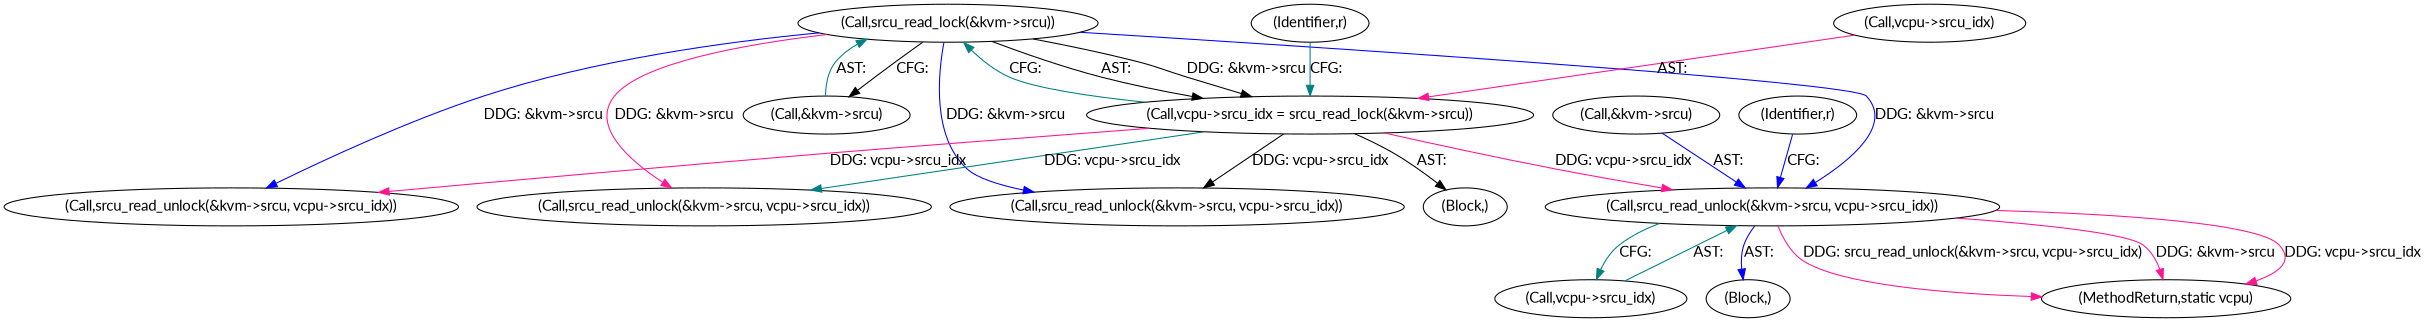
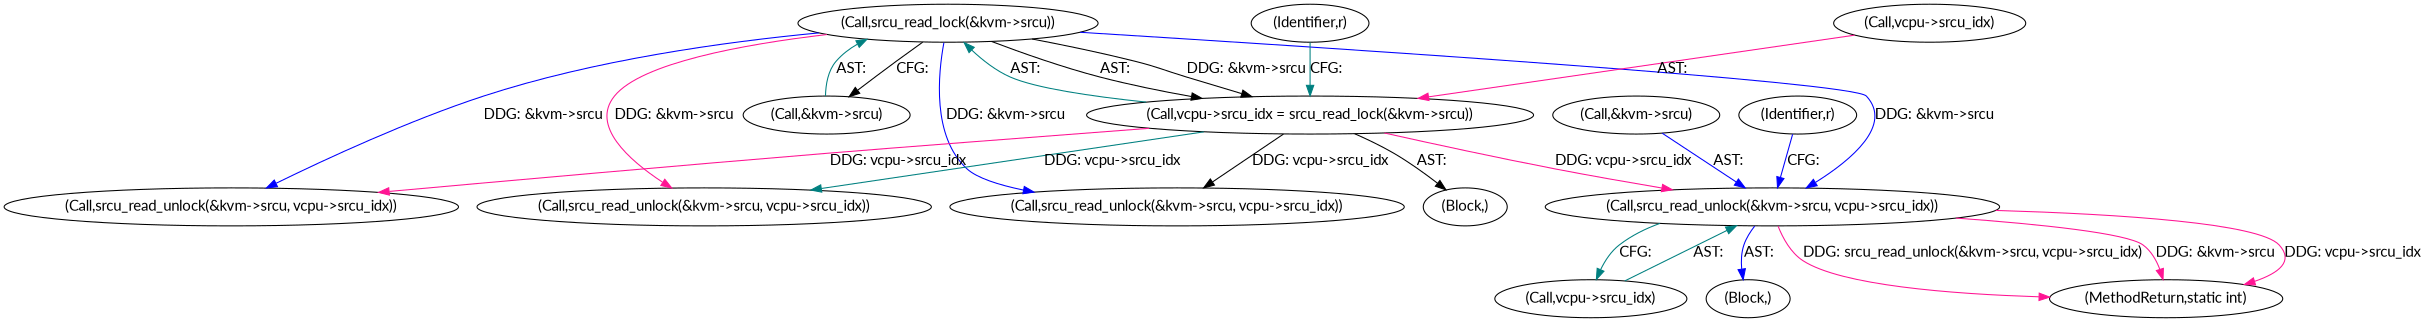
  digraph {
    fontname=Lato
    node [fontname=Lato]
    edge [color=deeppink fontname=Lato]
    n1 [label="(Call,srcu_read_unlock(&kvm->srcu, vcpu->srcu_idx))"]
    n2 [label="(Call,vcpu->srcu_idx)"]
    n3 [label="(Block,)"]
-   n4 [label="(MethodReturn,static vcpu)"]
+   n4 [label="(MethodReturn,static int)"]
    n5 [label="(Call,srcu_read_lock(&kvm->srcu))"]
    n6 [label="(Call,vcpu->srcu_idx = srcu_read_lock(&kvm->srcu))"]
    n7 [label="(Call,srcu_read_unlock(&kvm->srcu, vcpu->srcu_idx))"]
    n8 [label="(Call,&kvm->srcu)"]
    n9 [label="(Call,srcu_read_unlock(&kvm->srcu, vcpu->srcu_idx))"]
    n10 [label="(Call,srcu_read_unlock(&kvm->srcu, vcpu->srcu_idx))"]
    n11 [label="(Block,)"]
    n12 [label="(Identifier,r)"]
    n13 [label="(Call,&kvm->srcu)"]
    n14 [label="(Call,vcpu->srcu_idx)"]
    n15 [label="(Identifier,r)"]
    n1 -> n2 [color=teal label="CFG: "]
    n1 -> n3 [color=blue label="AST: "]
    n1 -> n4 [label="DDG: srcu_read_unlock(&kvm->srcu, vcpu->srcu_idx)"]
    n1 -> n4 [label="DDG: &kvm->srcu"]
    n1 -> n4 [label="DDG: vcpu->srcu_idx"]
    n2 -> n1 [color=teal label="AST: "]
    n5 -> n1 [color=blue label="DDG: &kvm->srcu"]
    n5 -> n6 [color=black label="AST: "]
    n5 -> n6 [color=black label="DDG: &kvm->srcu"]
    n5 -> n7 [color=blue label="DDG: &kvm->srcu"]
    n5 -> n8 [color=black label="CFG: "]
    n5 -> n9 [color=blue label="DDG: &kvm->srcu"]
    n5 -> n10 [label="DDG: &kvm->srcu"]
    n6 -> n1 [label="DDG: vcpu->srcu_idx"]
-   n6 -> n5 [color=teal label="CFG: "]
+   n6 -> n5 [color=teal label="AST: "]
    n6 -> n7 [color=black label="DDG: vcpu->srcu_idx"]
    n6 -> n9 [label="DDG: vcpu->srcu_idx"]
    n6 -> n10 [color=teal label="DDG: vcpu->srcu_idx"]
    n6 -> n11 [color=black label="AST: "]
    n8 -> n5 [color=teal label="AST: "]
    n12 -> n6 [color=teal label="CFG: "]
    n13 -> n1 [color=blue label="AST: "]
    n14 -> n6 [label="AST: "]
    n15 -> n1 [color=blue label="CFG: "]
  }
